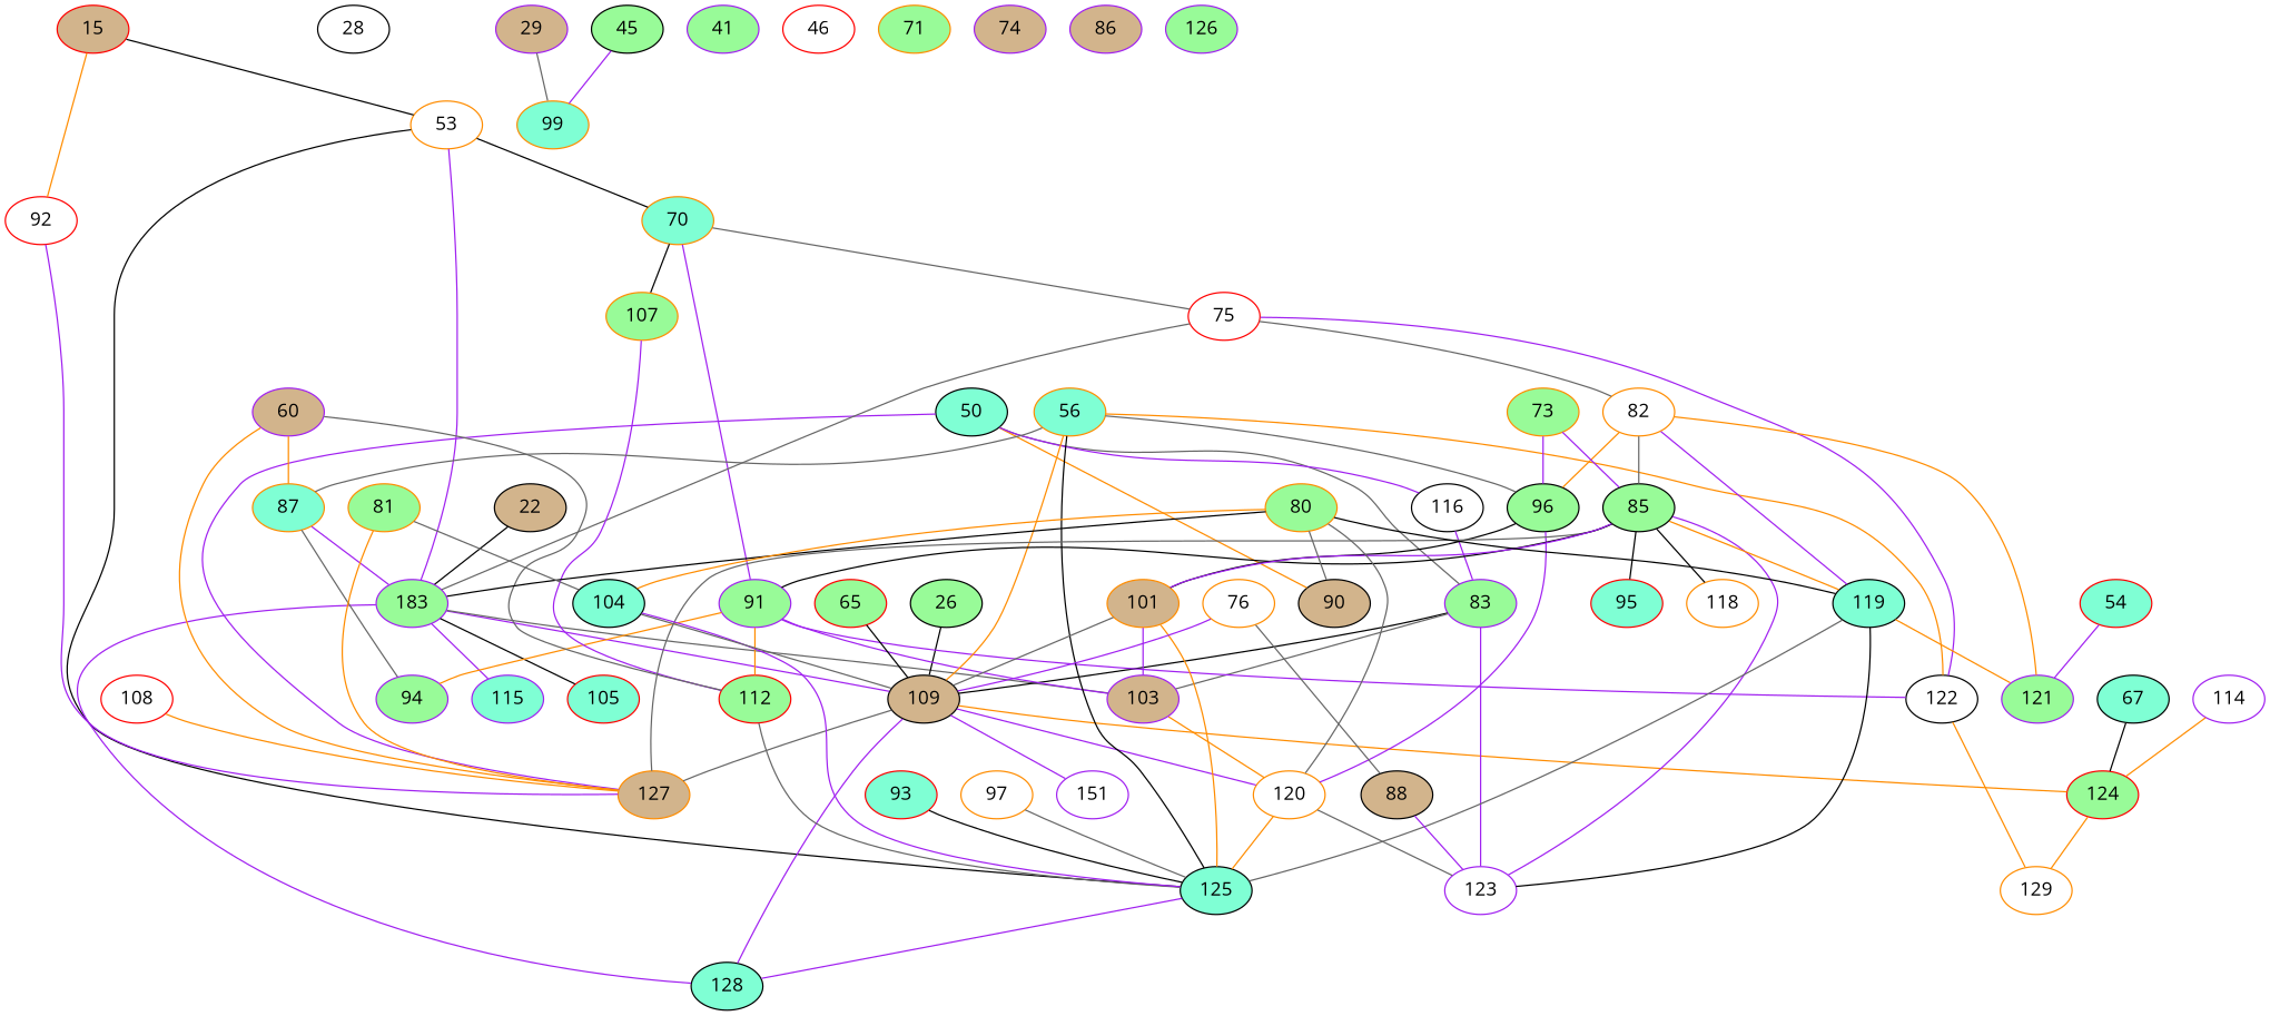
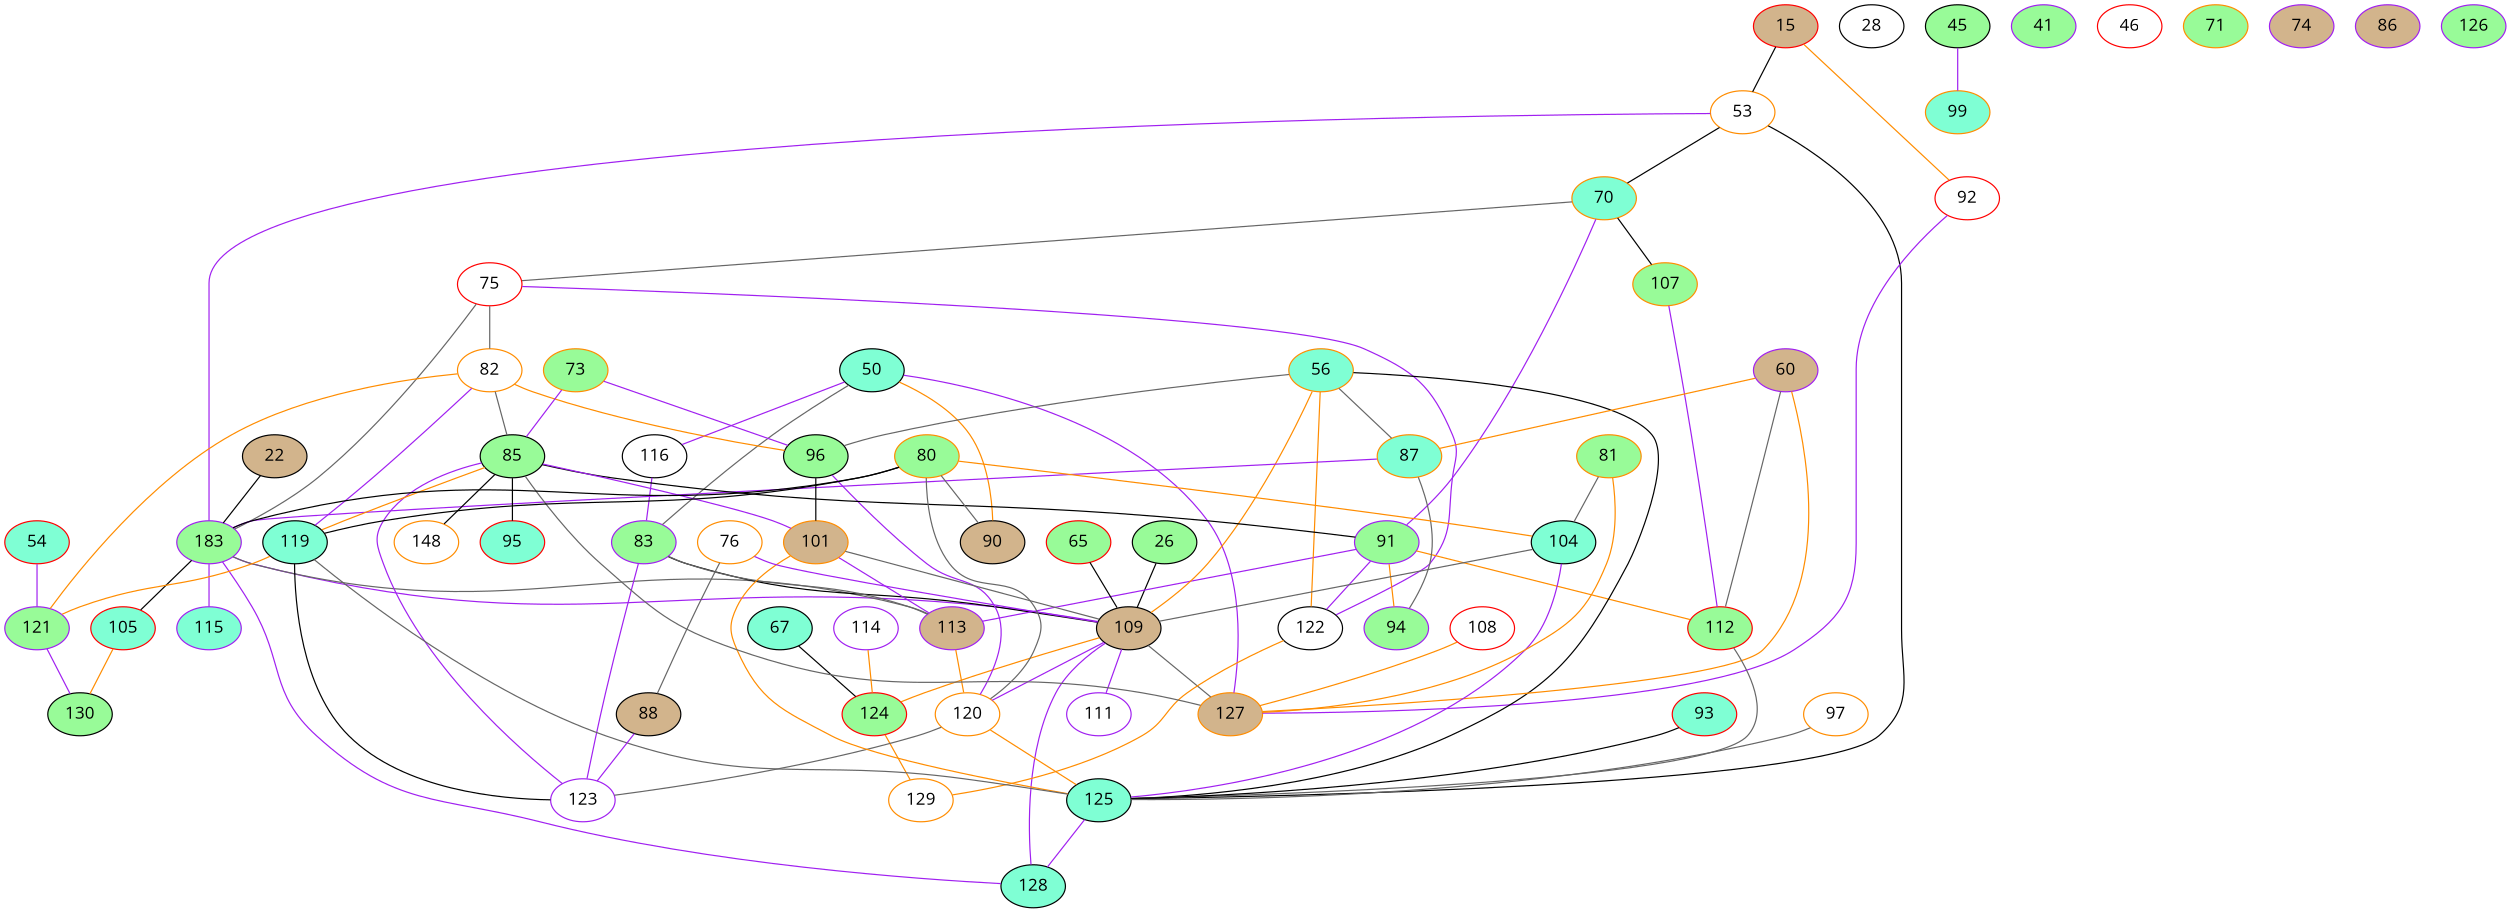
  graph {
    fontname="Open Sans"
    node [color=darkorange fillcolor=palegreen fontname="Open Sans" style=filled]
    edge [color=purple fontname="Open Sans"]
    15 [color=red fillcolor=tan]
    53 [fillcolor=white]
    92 [color=red fillcolor=white]
    n4 [color=purple label=183 super="+100"]
    70 [fillcolor=aquamarine]
    125 [color=black fillcolor=aquamarine super="+40+98+110"]
    127 [fillcolor=tan super="+79"]
    109 [color=black fillcolor=tan super="+89+30+61+106"]
    115 [color=purple fillcolor=aquamarine]
-   113 [color=purple fillcolor=tan super="+102+62" label=103]
+   113 [color=purple fillcolor=tan super="+102+62"]
    105 [color=red fillcolor=aquamarine super="+4"]
    128 [color=black fillcolor=aquamarine super="+78"]
    22 [color=black fillcolor=tan]
    124 [color=red super="+72"]
    120 [fillcolor=white super="+117+84"]
-   111 [color=purple fillcolor=white label=151]
+   111 [color=purple fillcolor=white]
    26 [color=black]
    28 [color=black fillcolor=white]
-   29 [color=purple fillcolor=tan]
    99 [fillcolor=aquamarine]
    41 [color=purple]
    45 [color=black]
    46 [color=red fillcolor=white]
    83 [color=purple super="+7+44"]
    123 [color=purple fillcolor=white super="+69"]
    50 [color=black fillcolor=aquamarine]
    90 [color=black fillcolor=tan]
    116 [color=black fillcolor=white]
    75 [color=red fillcolor=white]
    91 [color=purple super="+8"]
    107 [super="+48"]
    121 [color=purple super="+1"]
+   130 [color=black]
    54 [color=red fillcolor=aquamarine]
    56 [fillcolor=aquamarine super="+17"]
    87 [fillcolor=aquamarine]
    96 [color=black]
    122 [color=black fillcolor=white super="+31+10+19"]
    94 [color=purple]
    101 [fillcolor=tan super="+42"]
    129 [fillcolor=white]
    60 [color=purple fillcolor=tan super="+59"]
    112 [color=red]
    65 [color=red]
    67 [color=black fillcolor=aquamarine]
    82 [fillcolor=white super="+27"]
    71
    73 [super="+47"]
    85 [color=black super="+51+66"]
    119 [color=black fillcolor=aquamarine super="+55+12"]
    95 [color=red fillcolor=aquamarine]
-   118 [fillcolor=white]
+   118 [fillcolor=white label=148]
    74 [color=purple fillcolor=tan]
    76 [fillcolor=white]
    88 [color=black fillcolor=tan]
    80
    104 [color=black fillcolor=aquamarine super="+38"]
    81 [super="+57"]
    86 [color=purple fillcolor=tan]
    93 [color=red fillcolor=aquamarine]
    97 [fillcolor=white]
    108 [color=red fillcolor=white]
    114 [color=purple fillcolor=white]
    126 [color=purple]
    15 -- 53 [color=black]
    15 -- 92 [color=darkorange]
    53 -- n4
    53 -- 70 [color=black]
    53 -- 125 [color=black]
    92 -- 127
    n4 -- 109
    n4 -- 115
    n4 -- 113 [color=gray40]
    n4 -- 105 [color=black]
    n4 -- 128
    70 -- 75 [color=gray40]
    70 -- 91
    70 -- 107 [color=black]
    125 -- 128
    109 -- 127 [color=gray40 weight=4]
    109 -- 128 [weight=2]
    109 -- 124 [color=darkorange]
    109 -- 120 [weight=2]
    109 -- 111
    113 -- 120 [color=darkorange weight=2]
+   105 -- 130 [color=darkorange]
    22 -- n4 [color=black]
    124 -- 129 [color=darkorange]
    120 -- 125 [color=darkorange]
    120 -- 123 [color=gray40]
    26 -- 109 [color=black]
-   29 -- 99 [color=gray40]
    45 -- 99
    83 -- 109 [color=black]
    83 -- 113 [color=gray40]
    83 -- 123
    50 -- 127
    50 -- 83 [color=gray40]
    50 -- 90 [color=darkorange]
    50 -- 116
    116 -- 83
    75 -- n4 [color=gray40 weight=2]
    75 -- 122
    75 -- 82 [color=gray40 weight=2]
    91 -- 113
    91 -- 122
    91 -- 94 [color=darkorange]
    91 -- 112 [color=darkorange weight=2]
    107 -- 112
+   121 -- 130
    54 -- 121
    56 -- 125 [color=black]
    56 -- 109 [color=darkorange]
    56 -- 87 [color=gray40]
    56 -- 96 [color=gray40]
    56 -- 122 [color=darkorange]
    87 -- n4
    87 -- 94 [color=gray40]
    96 -- 120
    96 -- 101 [color=black]
    122 -- 129 [color=darkorange]
    101 -- 125 [color=darkorange weight=3]
    101 -- 109 [color=gray40]
    101 -- 113 [weight=2]
    60 -- 127 [color=darkorange]
    60 -- 87 [color=darkorange]
    60 -- 112 [color=gray40]
    112 -- 125 [color=gray40]
    65 -- 109 [color=black]
    67 -- 124 [color=black]
    82 -- 121 [color=darkorange]
    82 -- 96 [color=darkorange]
    82 -- 85 [color=gray40 weight=2]
    82 -- 119
    73 -- 96
    73 -- 85 [weight=2]
    85 -- 127 [color=gray40 weight=3]
    85 -- 123
    85 -- 91 [color=black]
    85 -- 101
    85 -- 119 [color=darkorange weight=3]
    85 -- 95 [color=black]
    85 -- 118 [color=black]
    119 -- 125 [color=gray40 weight=4]
    119 -- 123 [color=black]
    119 -- 121 [color=darkorange]
    76 -- 109
    76 -- 88 [color=gray40]
    88 -- 123
    80 -- n4 [color=black]
    80 -- 120 [color=gray40 weight=2]
    80 -- 90 [color=gray40]
    80 -- 119 [color=black]
    80 -- 104 [color=darkorange]
    104 -- 125
    104 -- 109 [color=gray40]
    81 -- 127 [color=darkorange]
    81 -- 104 [color=gray40]
    93 -- 125 [color=black]
    97 -- 125 [color=gray40]
    108 -- 127 [color=darkorange]
    114 -- 124 [color=darkorange]
  }
